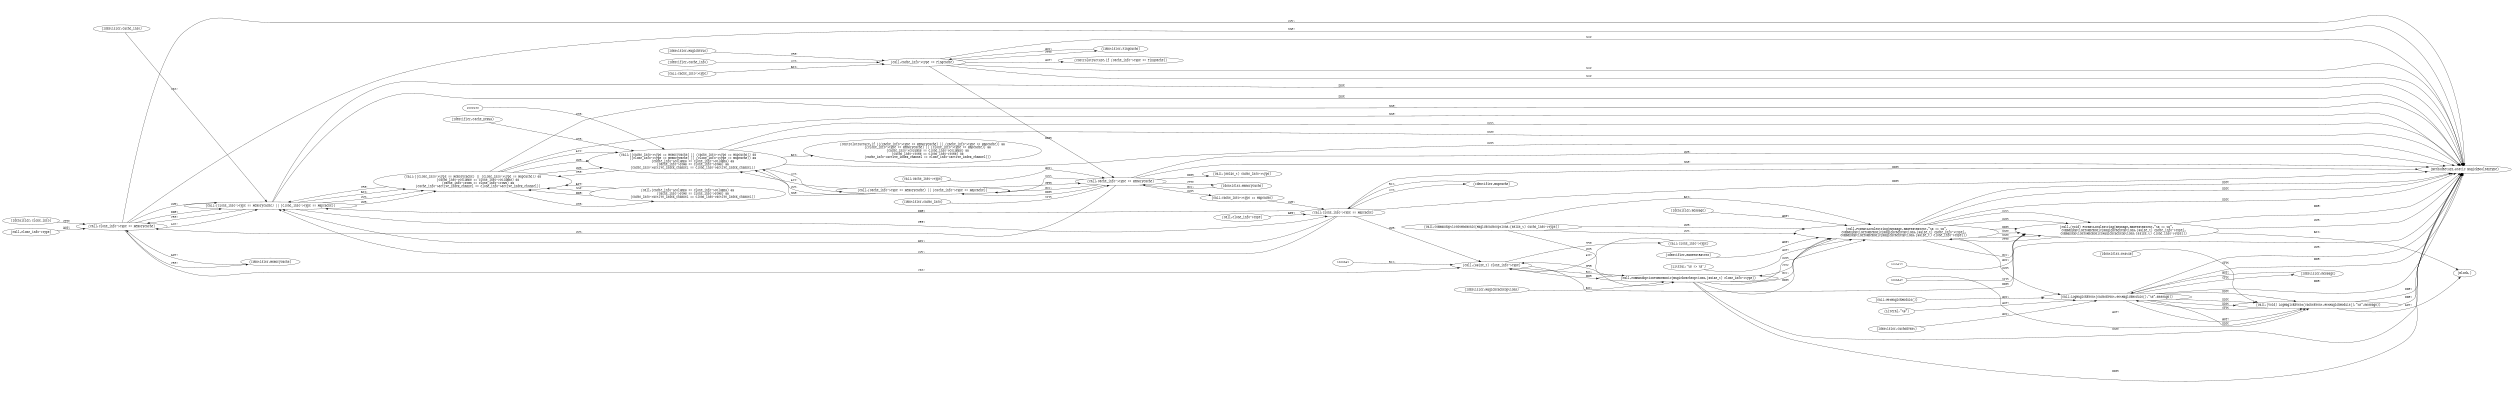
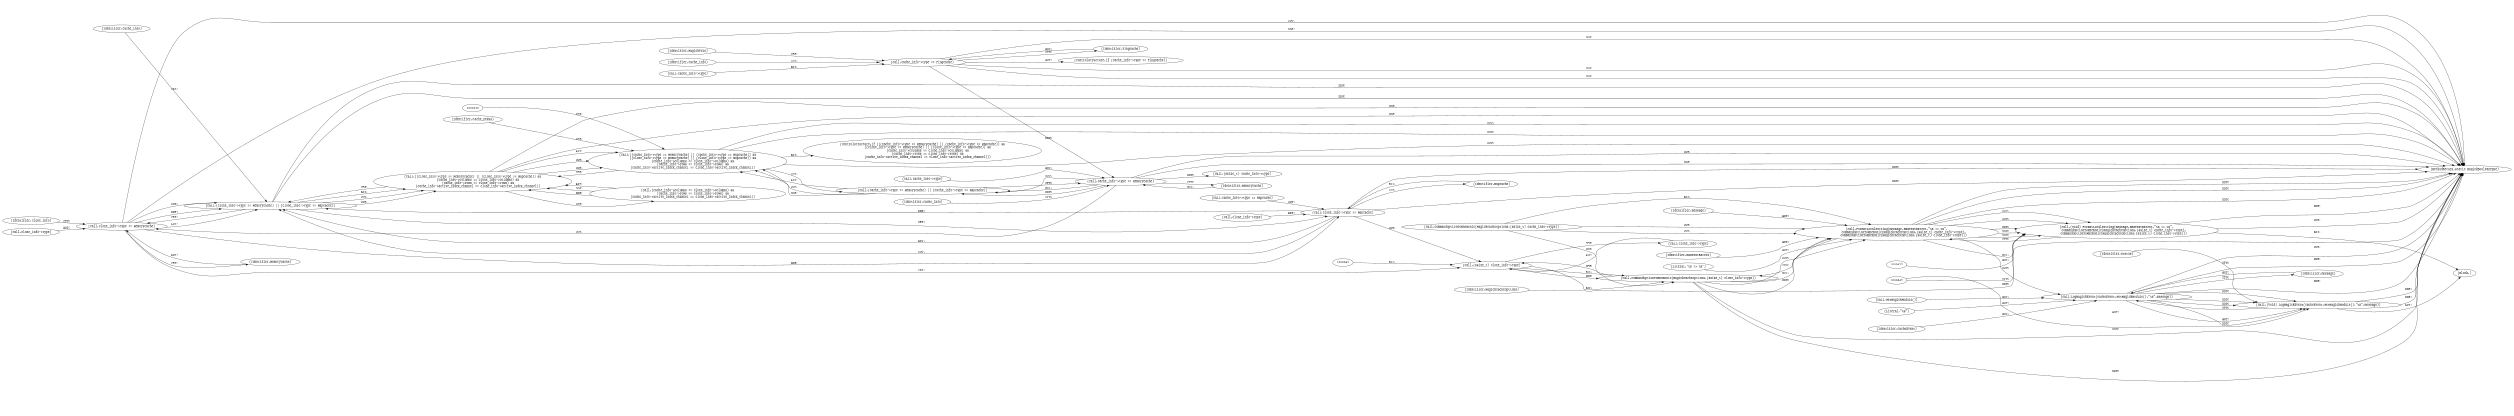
  digraph {
    fontname="Courier Prime"
    rankdir=LR
    node [fontname="Courier Prime"]
    edge [fontname="Courier Prime"]
    n1 [label="(Call,clone_info->type == MemoryCache)"]
    n2 [label="(Call,(clone_info->type == MemoryCache) || (clone_info->type == MapCache))"]
    n3 [label="(Call,clone_info->type == MapCache)"]
    n4 [label="(Call,(ssize_t) clone_info->type)"]
    n5 [label="(Identifier,MemoryCache)"]
    n6 [label="(MethodReturn,static MagickBooleanType)"]
    n7 [label="(Call,((clone_info->type == MemoryCache) || (clone_info->type == MapCache)) &&\n      (cache_info->columns == clone_info->columns) &&\n      (cache_info->rows == clone_info->rows) &&\n      (cache_info->active_index_channel == clone_info->active_index_channel))"]
    n8 [label="(Identifier,MapCache)"]
    n9 [label="(Call,CommandOptionToMnemonic(MagickCacheOptions,(ssize_t) clone_info->type))"]
    n10 [label="(Call,clone_info->type)"]
    n11 [label="(Call,cache_info->type == MemoryCache)"]
    n12 [label="(Call,(cache_info->type == MemoryCache) || (cache_info->type == MapCache))"]
    n13 [label="(Identifier,MemoryCache)"]
    n14 [label="(Call,cache_info->type == MapCache)"]
    n15 [label="(Call,(ssize_t) cache_info->type)"]
    n16 [label="(Call,((cache_info->type == MemoryCache) || (cache_info->type == MapCache)) &&\n      ((clone_info->type == MemoryCache) || (clone_info->type == MapCache)) &&\n      (cache_info->columns == clone_info->columns) &&\n      (cache_info->rows == clone_info->rows) &&\n      (cache_info->active_index_channel == clone_info->active_index_channel))"]
    n17 [label="(Call,cache_info->type == PingCache)"]
    n18 [label="(Identifier,PingCache)"]
    n19 [label="(ControlStructure,if (cache_info->type == PingCache))"]
    n20 [label="(Call,(cache_info->columns == clone_info->columns) &&\n      (cache_info->rows == clone_info->rows) &&\n      (cache_info->active_index_channel == clone_info->active_index_channel))"]
    n21 [label="(ControlStructure,if (((cache_info->type == MemoryCache) || (cache_info->type == MapCache)) &&\n      ((clone_info->type == MemoryCache) || (clone_info->type == MapCache)) &&\n      (cache_info->columns == clone_info->columns) &&\n      (cache_info->rows == clone_info->rows) &&\n      (cache_info->active_index_channel == clone_info->active_index_channel)))"]
    n22 [label="(Call,FormatLocaleString(message,MaxTextExtent,\"%s => %s\",\n        CommandOptionToMnemonic(MagickCacheOptions,(ssize_t) cache_info->type),\n        CommandOptionToMnemonic(MagickCacheOptions,(ssize_t) clone_info->type)))"]
    n23 [label="(Call,(void) FormatLocaleString(message,MaxTextExtent,\"%s => %s\",\n        CommandOptionToMnemonic(MagickCacheOptions,(ssize_t) cache_info->type),\n        CommandOptionToMnemonic(MagickCacheOptions,(ssize_t) clone_info->type)))"]
    n24 [label="(Call,LogMagickEvent(CacheEvent,GetMagickModule(),\"%s\",message))"]
    n25 [label="(Block,)"]
    n26 [label="(Call,(void) LogMagickEvent(CacheEvent,GetMagickModule(),\"%s\",message))"]
    n27 [label="(Identifier,message)"]
    n28 [label="(Identifier,clone_info)"]
    n29 [label="(Identifier,status)"]
    n30 [label="(Literal,\"%s\")"]
    n31 [label="(Call,clone_info->type)"]
    n32 [label="(Identifier,message)"]
    n33 [label="(Identifier,cache_nexus)"]
    n34 [label="(Identifier,MagickTrue)"]
    n35 [label="(Identifier,cache_info)"]
    n36 [label="(Call,clone_info->type)"]
    n37 [label="(Call,cache_info->type)"]
    n38 [label="(Call,CommandOptionToMnemonic(MagickCacheOptions,(ssize_t) cache_info->type))"]
    n39 [label="(Call,cache_info->type)"]
    n40 [label="(Identifier,cache_info)"]
    n41 [label="(Identifier,MagickCacheOptions)"]
    n42 [label="(Identifier,MaxTextExtent)"]
    n43 [label="(Literal,\"%s => %s\")"]
    n44 [label="(Identifier,cache_info)"]
    n45 [label="(Identifier,CacheEvent)"]
    n46 [label="(Call,GetMagickModule())"]
    1000190
    1000642
    1000627
    1000647
    n1 -> n2 [label="AST: "]
    n1 -> n2 [label="DDG: "]
    n1 -> n2 [label="DDG: "]
+   n1 -> n3 [label="DDG: "]
    n1 -> n4 [label="CFG: "]
    n1 -> n5 [label="CFG: "]
    n1 -> n6 [label="DDG: "]
    n1 -> n6 [label="DDG: "]
    n2 -> n1 [label="CFG: "]
    n2 -> n3 [label="CFG: "]
    n2 -> n6 [label="DDG: "]
    n2 -> n6 [label="DDG: "]
    n2 -> n7 [label="AST: "]
    n2 -> n7 [label="DDG: "]
    n2 -> n7 [label="DDG: "]
    n3 -> n2 [label="AST: "]
    n3 -> n2 [label="DDG: "]
    n3 -> n2 [label="DDG: "]
    n3 -> n4 [label="DDG: "]
    n3 -> n6 [label="DDG: "]
    n3 -> n6 [label="DDG: "]
    n3 -> n8 [label="CFG: "]
    n4 -> n6 [label="DDG: "]
    n4 -> n9 [label="AST: "]
    n4 -> n9 [label="DDG: "]
    n4 -> n10 [label="CFG: "]
    n5 -> n1 [label="AST: "]
    n7 -> n2 [label="CFG: "]
    n7 -> n6 [label="DDG: "]
    n7 -> n6 [label="DDG: "]
    n7 -> n16 [label="AST: "]
    n7 -> n16 [label="DDG: "]
    n7 -> n16 [label="DDG: "]
    n7 -> n20 [label="CFG: "]
    n8 -> n3 [label="AST: "]
    n9 -> n4 [label="CFG: "]
    n9 -> n6 [label="DDG: "]
    n9 -> n6 [label="DDG: "]
    n9 -> n22 [label="AST: "]
    n9 -> n22 [label="DDG: "]
    n9 -> n22 [label="DDG: "]
    n10 -> n4 [label="AST: "]
    n11 -> n1 [label="DDG: "]
    n11 -> n6 [label="DDG: "]
    n11 -> n6 [label="DDG: "]
    n11 -> n12 [label="AST: "]
    n11 -> n12 [label="DDG: "]
    n11 -> n12 [label="DDG: "]
    n11 -> n13 [label="CFG: "]
-   n11 -> n14 [label="DDG: "]
    n11 -> n15 [label="DDG: "]
    n12 -> n11 [label="CFG: "]
    n12 -> n16 [label="AST: "]
    n12 -> n16 [label="DDG: "]
    n12 -> n16 [label="DDG: "]
    n13 -> n11 [label="AST: "]
    n14 -> n3 [label="DDG: "]
    n16 -> n6 [label="DDG: "]
    n16 -> n6 [label="DDG: "]
    n16 -> n6 [label="DDG: "]
    n16 -> n7 [label="CFG: "]
    n16 -> n12 [label="CFG: "]
    n16 -> n21 [label="AST: "]
    n17 -> n6 [label="DDG: "]
    n17 -> n6 [label="DDG: "]
    n17 -> n6 [label="DDG: "]
    n17 -> n11 [label="DDG: "]
    n17 -> n18 [label="CFG: "]
    n17 -> n19 [label="AST: "]
    n18 -> n17 [label="AST: "]
    n20 -> n7 [label="AST: "]
    n20 -> n7 [label="DDG: "]
    n20 -> n7 [label="DDG: "]
    n22 -> n6 [label="DDG: "]
    n22 -> n6 [label="DDG: "]
    n22 -> n6 [label="DDG: "]
    n22 -> n9 [label="CFG: "]
    n22 -> n23 [label="AST: "]
    n22 -> n23 [label="DDG: "]
    n22 -> n23 [label="DDG: "]
    n22 -> n23 [label="DDG: "]
    n22 -> n23 [label="DDG: "]
    n22 -> n23 [label="DDG: "]
    n22 -> n24 [label="DDG: "]
    n23 -> n6 [label="DDG: "]
    n23 -> n6 [label="DDG: "]
    n23 -> n22 [label="CFG: "]
    n23 -> n25 [label="AST: "]
    n24 -> n6 [label="DDG: "]
    n24 -> n6 [label="DDG: "]
    n24 -> n6 [label="DDG: "]
    n24 -> n26 [label="AST: "]
    n24 -> n26 [label="DDG: "]
    n24 -> n26 [label="DDG: "]
    n24 -> n26 [label="DDG: "]
    n24 -> n26 [label="DDG: "]
    n24 -> n27 [label="CFG: "]
    n26 -> n6 [label="DDG: "]
    n26 -> n6 [label="DDG: "]
    n26 -> n24 [label="CFG: "]
    n26 -> n25 [label="AST: "]
    n27 -> n24 [label="AST: "]
    n28 -> n1 [label="CFG: "]
    n29 -> n26 [label="CFG: "]
    n30 -> n24 [label="AST: "]
    n31 -> n3 [label="AST: "]
    n32 -> n22 [label="AST: "]
    n33 -> n16 [label="CFG: "]
    n34 -> n17 [label="CFG: "]
    n35 -> n17 [label="CFG: "]
    n36 -> n1 [label="AST: "]
    n37 -> n17 [label="AST: "]
    n38 -> n9 [label="DDG: "]
    n38 -> n22 [label="AST: "]
    n38 -> n22 [label="DDG: "]
    n38 -> n22 [label="DDG: "]
    n39 -> n11 [label="AST: "]
    n40 -> n11 [label="CFG: "]
    n41 -> n9 [label="AST: "]
    n42 -> n22 [label="AST: "]
    n43 -> n22 [label="AST: "]
    n44 -> n2 [label="CFG: "]
    n45 -> n24 [label="AST: "]
    n46 -> n24 [label="AST: "]
    1000190 -> n16 [label="CFG: "]
    1000642 -> n4 [label="AST: "]
    1000627 -> n23 [label="AST: "]
    1000647 -> n23 [label="CFG: "]
    1000647 -> n26 [label="AST: "]
  }
